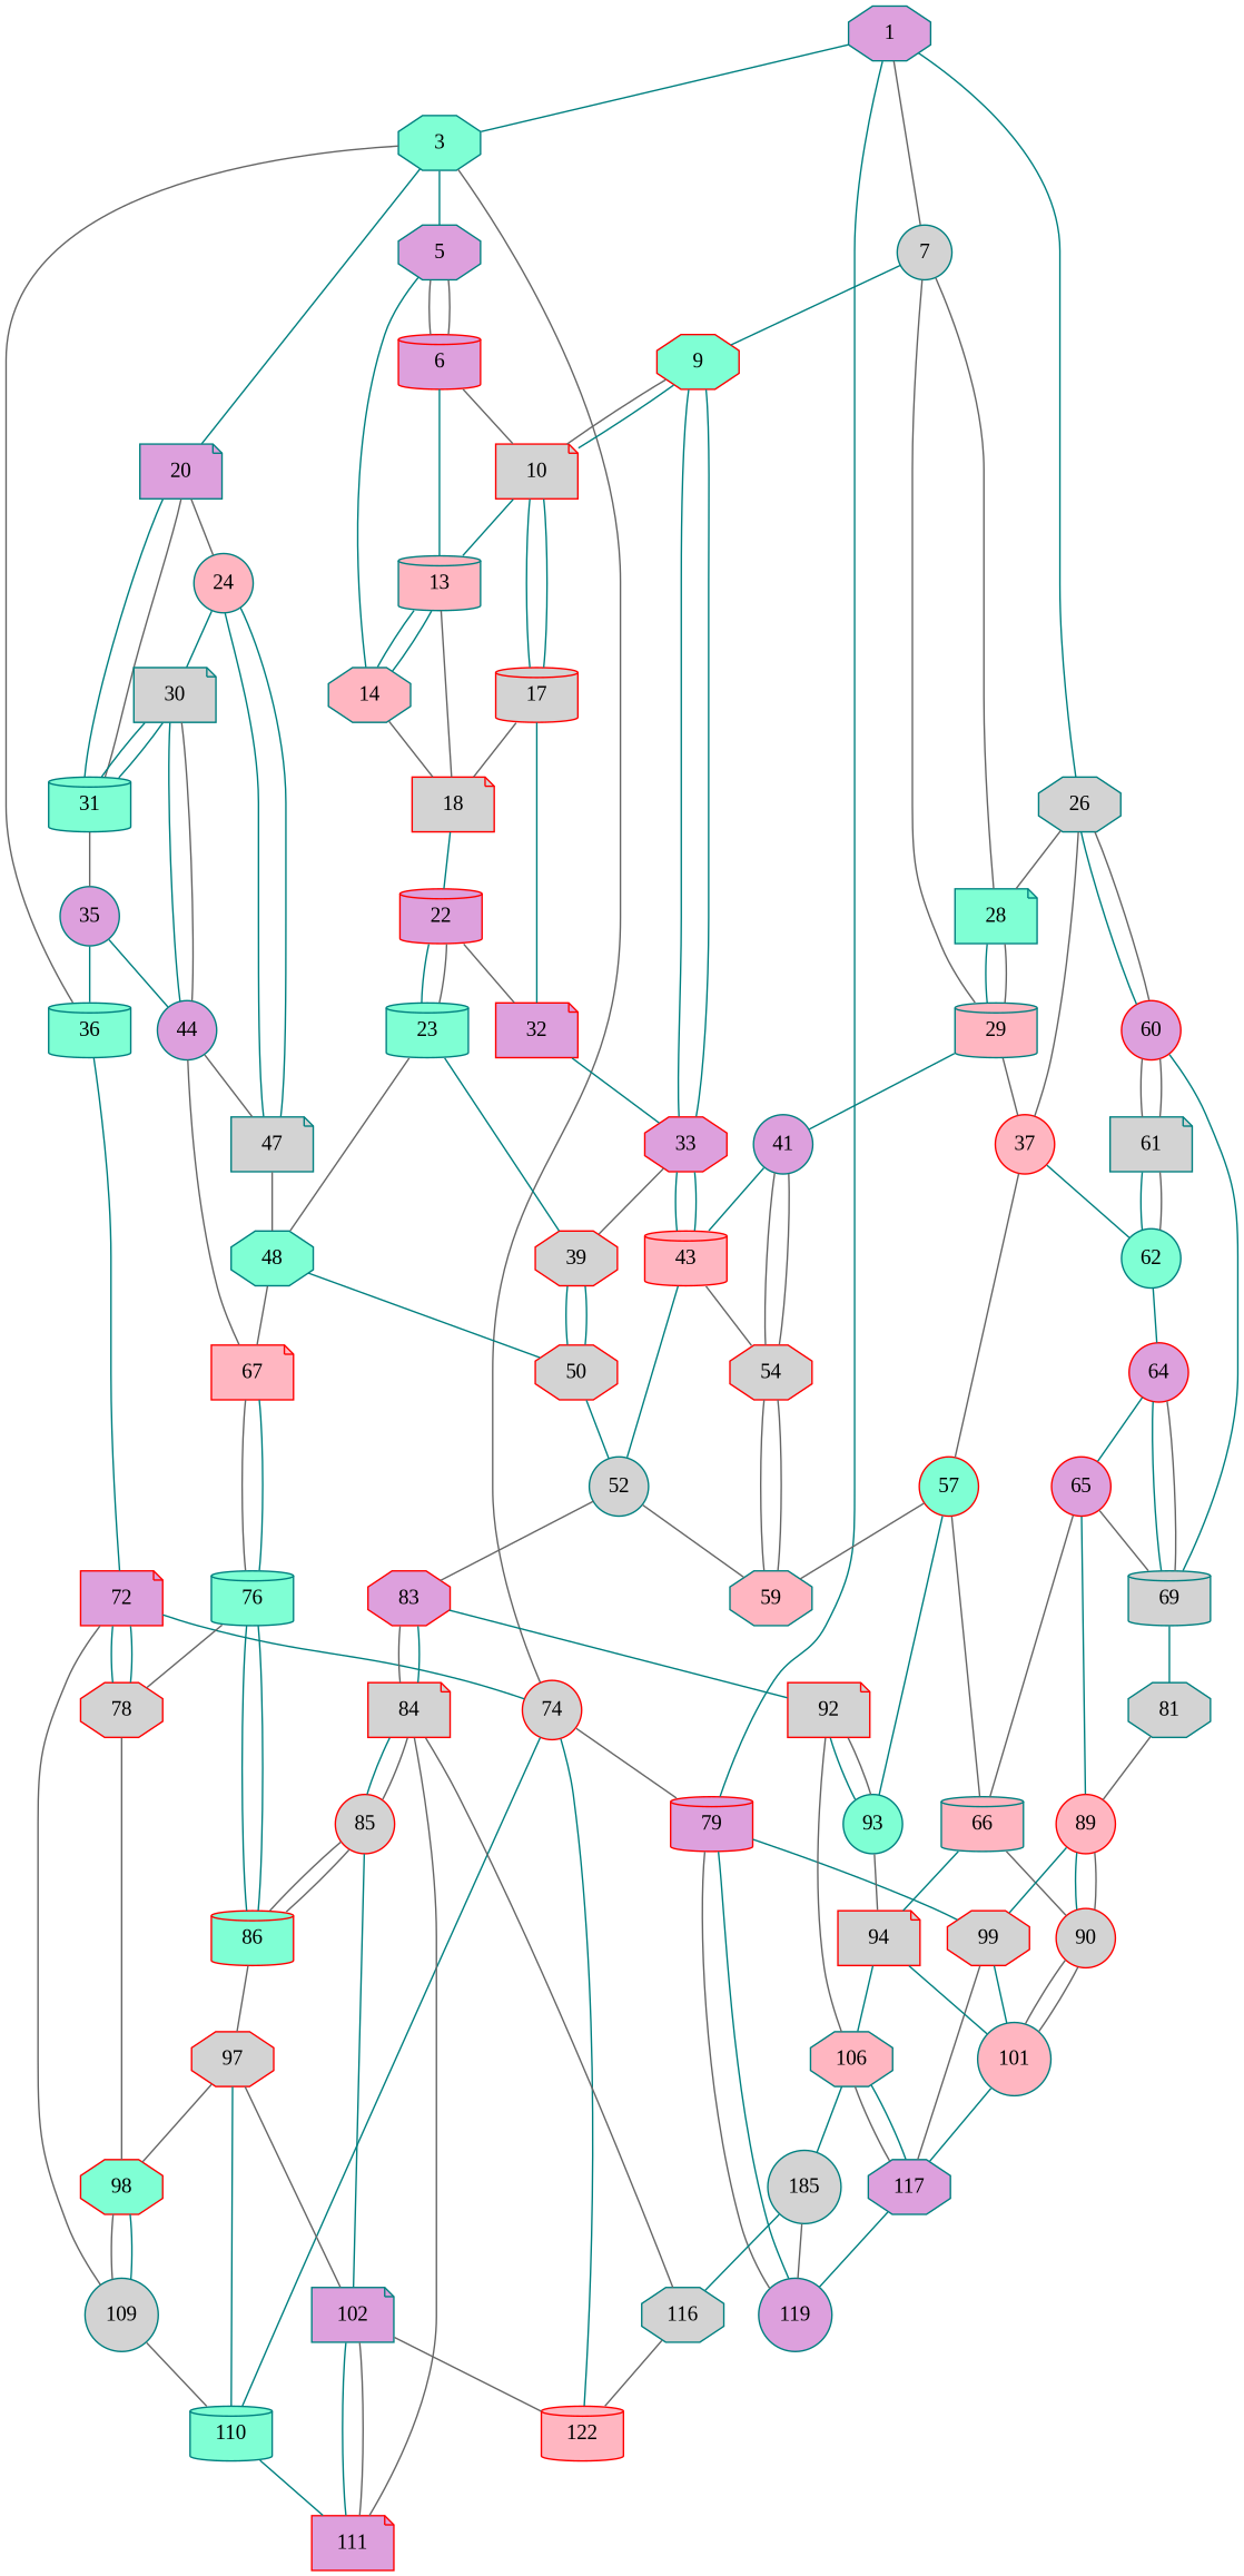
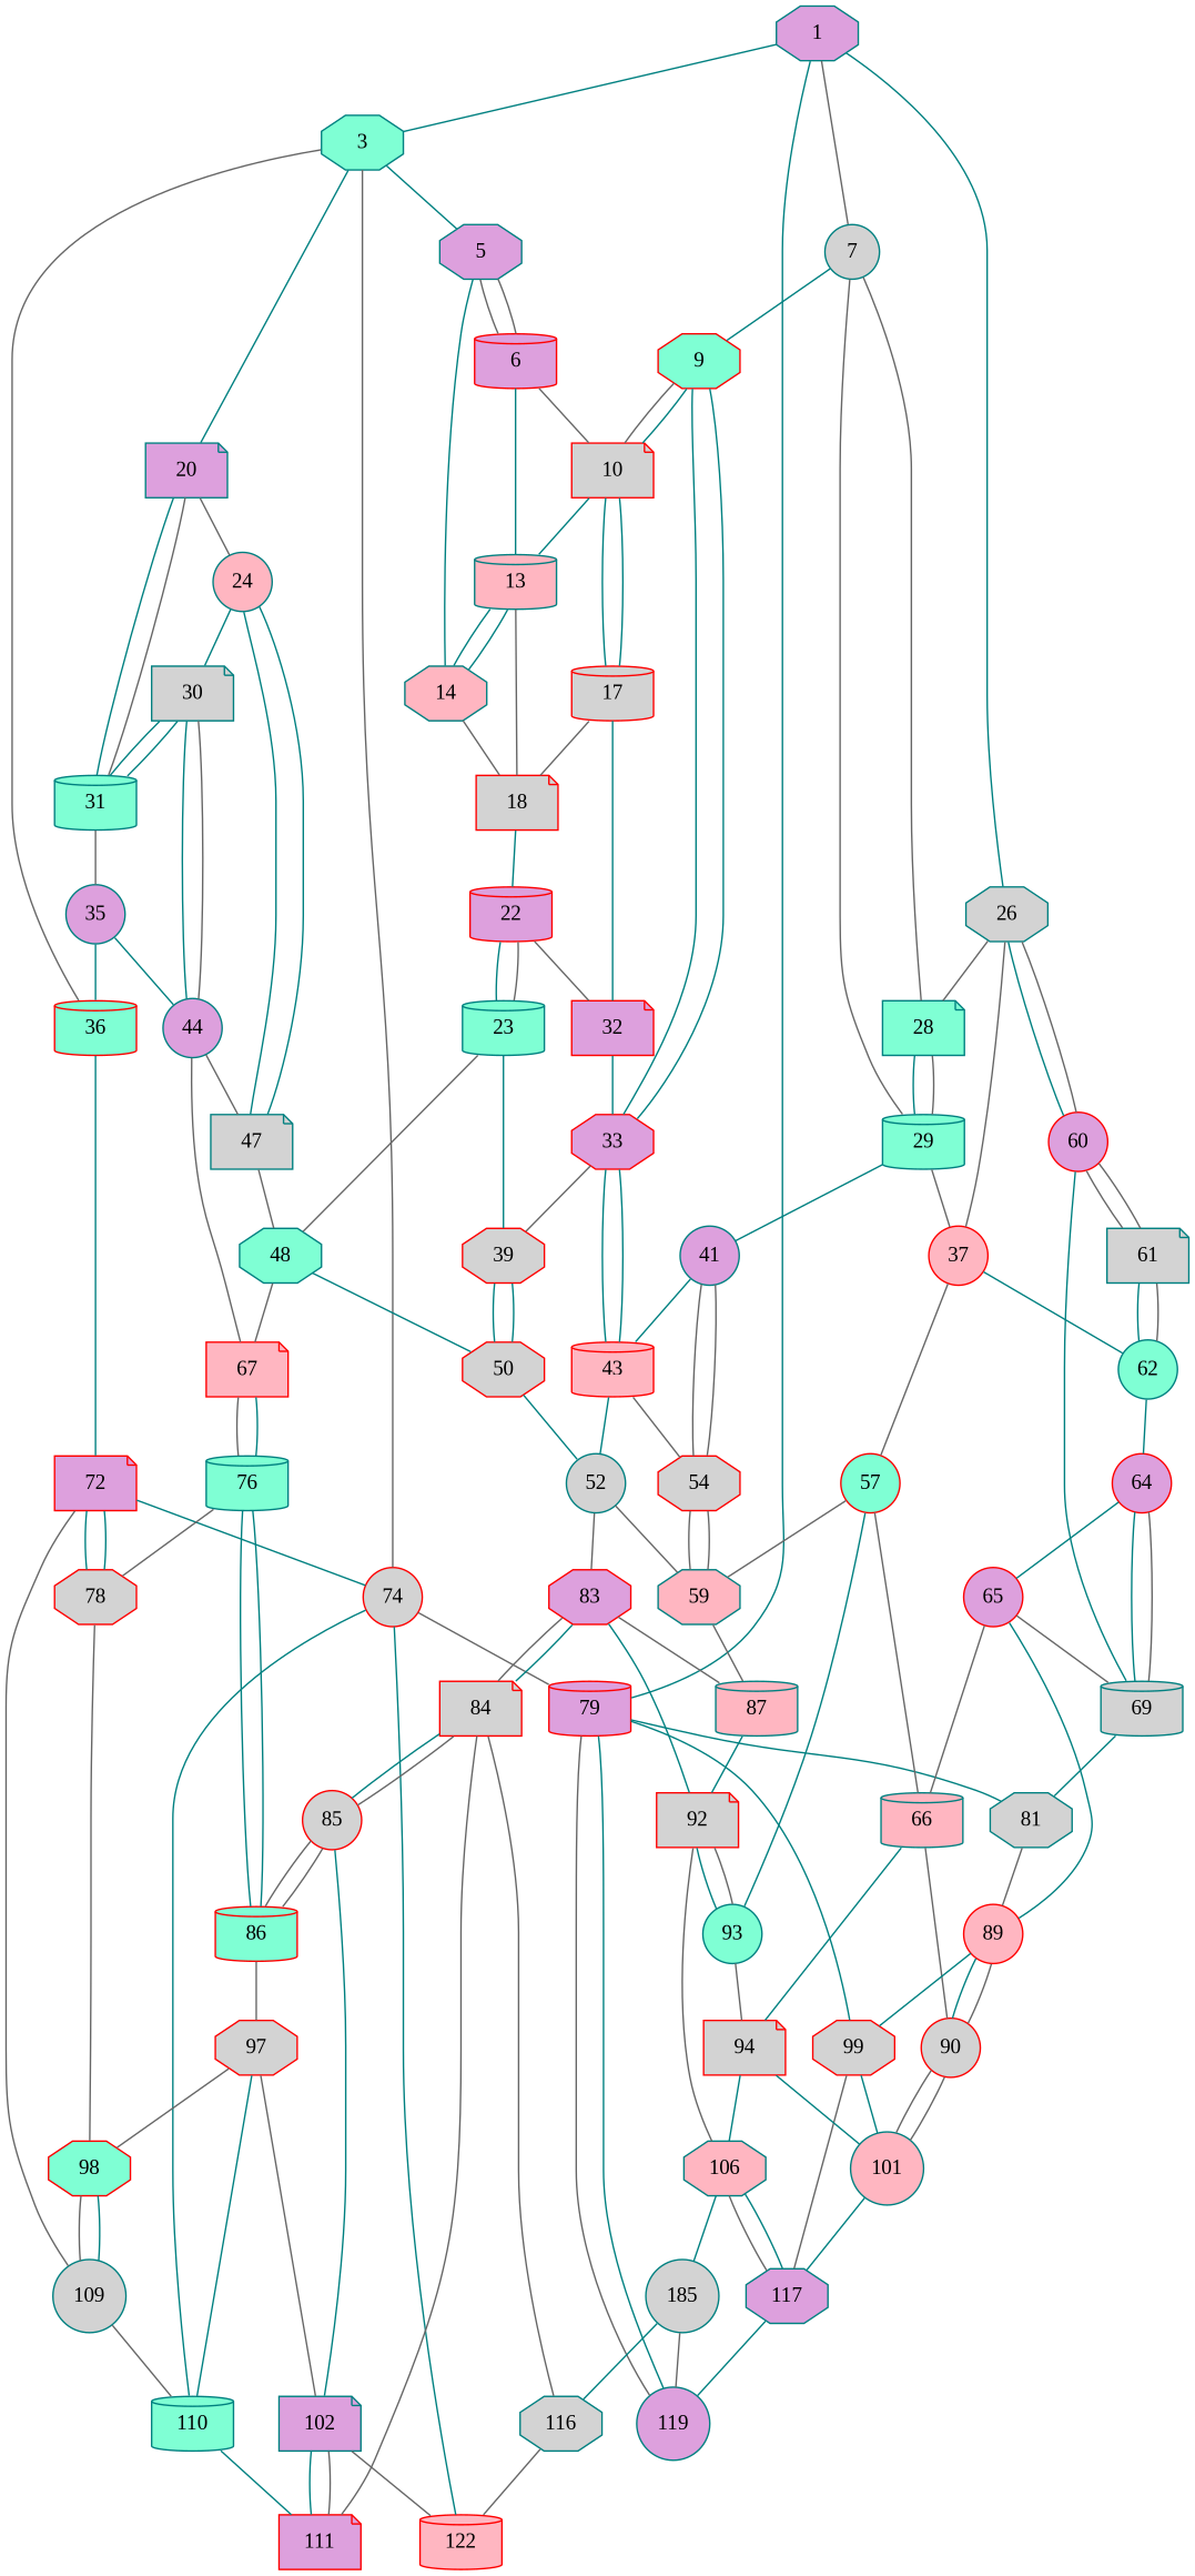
  graph {
    fontname="Liberation Serif"
    node [color=teal fillcolor=lightgrey fontname="Liberation Serif" shape=octagon style=filled]
    edge [color=teal fontname="Liberation Serif"]
    1 [fillcolor=plum super="+2"]
    3 [fillcolor=aquamarine super="+4"]
    7 [shape=circle super="+8"]
    26 [super="+27"]
    79 [color=red fillcolor=plum shape=cylinder super="+80"]
    5 [fillcolor=plum]
    20 [fillcolor=plum shape=note super="+21"]
-   36 [fillcolor=aquamarine shape=cylinder super="+71"]
+   36 [color=red fillcolor=aquamarine shape=cylinder super="+71"]
    74 [color=red shape=circle super="+75"]
    9 [color=red fillcolor=aquamarine]
    28 [fillcolor=aquamarine shape=note]
-   29 [fillcolor=lightpink shape=cylinder super="+38"]
+   29 [fillcolor=aquamarine shape=cylinder super="+38"]
    37 [color=red fillcolor=lightpink shape=circle super="+56"]
    60 [color=red fillcolor=plum shape=circle]
    81
    99 [color=red super="+100"]
    119 [fillcolor=plum shape=circle]
    6 [color=red fillcolor=plum shape=cylinder super="+12"]
    14 [fillcolor=lightpink super="+15"]
    24 [fillcolor=lightpink shape=circle super="+25"]
    31 [fillcolor=aquamarine shape=cylinder]
    72 [color=red fillcolor=plum shape=note super="+73"]
    110 [fillcolor=aquamarine shape=cylinder super="+113"]
    122 [color=red fillcolor=lightpink shape=cylinder]
    10 [color=red shape=note super="+11"]
    13 [fillcolor=lightpink shape=cylinder super="+16"]
    18 [color=red shape=note super="+19"]
    17 [color=red shape=cylinder]
    33 [color=red fillcolor=plum super="+34"]
    41 [fillcolor=plum shape=circle super="+42"]
    39 [color=red]
    43 [color=red fillcolor=lightpink shape=cylinder super="+51"]
    32 [color=red fillcolor=plum shape=note]
    22 [color=red fillcolor=plum shape=cylinder]
    23 [fillcolor=aquamarine shape=cylinder super="+40"]
    30 [shape=note]
    47 [shape=note]
    35 [fillcolor=plum shape=circle super="+46"]
    48 [fillcolor=aquamarine super="+49"]
    50 [color=red]
    67 [color=red fillcolor=lightpink shape=note]
    44 [fillcolor=plum shape=circle super="+45"]
    57 [color=red fillcolor=aquamarine shape=circle super="+58"]
    62 [fillcolor=aquamarine shape=circle super="+63"]
    61 [shape=note]
    69 [shape=cylinder super="+70"]
    54 [color=red super="+55"]
    52 [shape=circle super="+53"]
    78 [color=red]
    109 [shape=circle]
    59 [fillcolor=lightpink super="+68"]
    66 [fillcolor=lightpink shape=cylinder super="+91"]
    93 [fillcolor=aquamarine shape=circle]
    64 [color=red fillcolor=plum shape=circle]
    83 [color=red fillcolor=plum super="+88"]
    76 [fillcolor=aquamarine shape=cylinder super="+77"]
+   87 [fillcolor=lightpink shape=cylinder]
    84 [color=red shape=note super="+114"]
    92 [color=red shape=note super="+108"]
    90 [color=red shape=circle]
    94 [color=red shape=note super="+105"]
    65 [color=red fillcolor=plum shape=circle super="+82"]
    89 [color=red fillcolor=lightpink shape=circle super="+95"]
    101 [fillcolor=lightpink shape=circle super="+104"]
    106 [fillcolor=lightpink super="+107"]
    86 [color=red fillcolor=aquamarine shape=cylinder super="+96"]
    98 [color=red fillcolor=aquamarine]
    111 [color=red fillcolor=plum shape=note super="+112"]
    97 [color=red super="+103"]
    117 [fillcolor=plum super="+118"]
    85 [color=red shape=circle]
    116 [super="+121"]
    102 [fillcolor=plum shape=note]
    n74 [label=185 shape=circle super="+120"]
    1 -- 3
    1 -- 7 [color=gray40]
    1 -- 26
    1 -- 79
    3 -- 5
    3 -- 20
    3 -- 36 [color=gray40]
    3 -- 74 [color=gray40]
    7 -- 9
    7 -- 28 [color=gray40]
    7 -- 29 [color=gray40]
    26 -- 28 [color=gray40]
    26 -- 37 [color=gray40]
    26 -- 60
    26 -- 60 [color=gray40]
+   79 -- 81
    79 -- 99
    79 -- 119 [color=gray40]
    79 -- 119
    5 -- 6 [color=gray40]
    5 -- 6 [color=gray40]
    5 -- 14
    20 -- 24 [color=gray40]
    20 -- 31
    20 -- 31 [color=gray40]
    36 -- 72
    74 -- 79 [color=gray40]
    74 -- 110
    74 -- 122
    9 -- 10 [color=gray40]
    9 -- 10
    9 -- 33
    9 -- 33
    28 -- 29
    28 -- 29 [color=gray40]
    29 -- 37 [color=gray40]
    29 -- 41
    37 -- 57 [color=gray40]
    37 -- 62
    60 -- 61 [color=gray40]
    60 -- 61 [color=gray40]
    60 -- 69
    81 -- 89 [color=gray40]
    99 -- 101
    99 -- 117 [color=gray40]
    6 -- 10 [color=gray40]
    6 -- 13
    14 -- 18 [color=gray40]
    24 -- 30
    24 -- 47
    24 -- 47
    31 -- 35 [color=gray40]
    72 -- 74
    72 -- 78
    72 -- 78
    72 -- 109 [color=gray40]
    110 -- 111
    10 -- 13
    10 -- 17
    10 -- 17
    13 -- 14
    13 -- 14
    13 -- 18 [color=gray40]
    18 -- 22
    17 -- 18 [color=gray40]
    17 -- 32
    33 -- 39 [color=gray40]
    33 -- 43
    33 -- 43
    41 -- 43
    41 -- 54 [color=gray40 weight=2]
    41 -- 54 [color=gray40]
    39 -- 50
    39 -- 50
    43 -- 54 [color=gray40]
    43 -- 52
    32 -- 33
    22 -- 32 [color=gray40]
    22 -- 23
    22 -- 23 [color=gray40]
    23 -- 39
    23 -- 48 [color=gray40]
    30 -- 31
    30 -- 31
    30 -- 44
    30 -- 44 [color=gray40]
    47 -- 48 [color=gray40]
    35 -- 36 [weight=2]
    35 -- 44
    48 -- 50
    48 -- 67 [color=gray40]
    50 -- 52
    67 -- 76 [color=gray40]
    67 -- 76
    44 -- 47 [color=gray40]
    44 -- 67 [color=gray40]
    57 -- 59 [color=gray40]
    57 -- 66 [color=gray40]
    57 -- 93
    62 -- 64
    61 -- 62 [weight=2]
    61 -- 62 [color=gray40]
    69 -- 81
    54 -- 59 [color=gray40]
    54 -- 59 [color=gray40]
    52 -- 59 [color=gray40]
    52 -- 83 [color=gray40]
    78 -- 98 [color=gray40]
    109 -- 110 [color=gray40]
+   59 -- 87 [color=gray40]
    66 -- 90 [color=gray40]
    66 -- 94
    93 -- 94 [color=gray40]
    64 -- 69
    64 -- 69 [color=gray40]
    64 -- 65
+   83 -- 87 [color=gray40]
    83 -- 84 [color=gray40]
    83 -- 84
    83 -- 92
    76 -- 78 [color=gray40]
    76 -- 86 [weight=2]
    76 -- 86
+   87 -- 92
    84 -- 111 [color=gray40]
    84 -- 85
    84 -- 85 [color=gray40]
    84 -- 116 [color=gray40]
    92 -- 93
    92 -- 93 [color=gray40]
    92 -- 106 [color=gray40]
    90 -- 101 [color=gray40]
    90 -- 101 [color=gray40]
    94 -- 101
    94 -- 106
    65 -- 69 [color=gray40]
    65 -- 66 [color=gray40]
    65 -- 89
    89 -- 99
    89 -- 90
    89 -- 90 [color=gray40]
    101 -- 117
    106 -- 117 [color=gray40]
    106 -- 117
    106 -- n74
    86 -- 97 [color=gray40]
    98 -- 109 [color=gray40]
    98 -- 109
    97 -- 110
    97 -- 98 [color=gray40]
    97 -- 102 [color=gray40]
    117 -- 119
    85 -- 86 [color=gray40]
    85 -- 86 [color=gray40]
    85 -- 102
    116 -- 122 [color=gray40]
    102 -- 122 [color=gray40]
    102 -- 111
    102 -- 111 [color=gray40]
    n74 -- 119 [color=gray40]
    n74 -- 116 [weight=2]
  }
